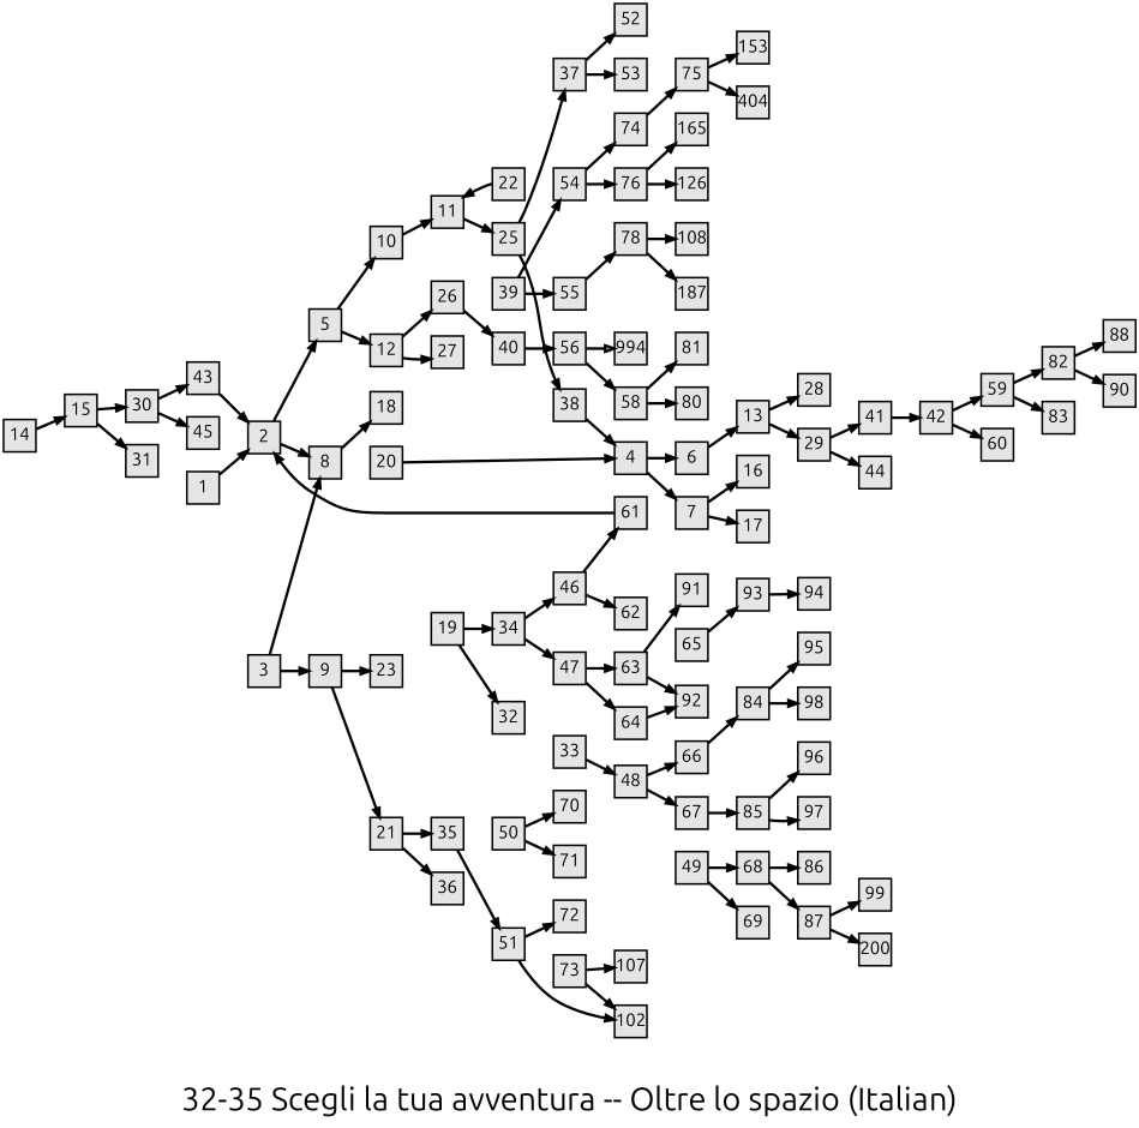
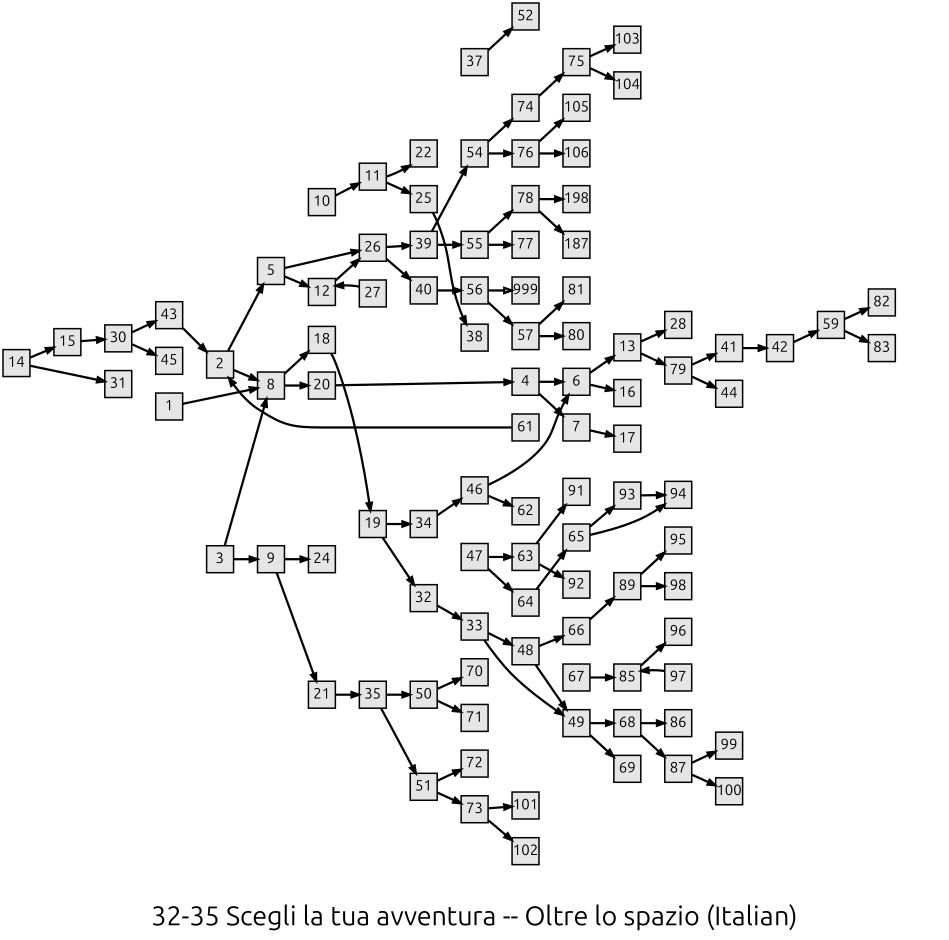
  digraph {
    fontname=Ubuntu
    fontsize=36
    label="32-35 Scegli la tua avventura -- Oltre lo spazio (Italian)"
    nodesep=0.35
    ordering=out
    rankdir=LR
    ranksep=0.45
    node [fillcolor=grey90 fixedsize=true fontname=Ubuntu fontsize=20 labelfloat=true margin="0,0" penwidth=2 regular=true shape=rect style=filled]
    edge [fontname=Ubuntu fontsize=12 labelfloat=true penwidth=3]
    1
    2
    5
    8
    4
    6
    7
    3
    9
    10
    12
    13
    16
    17
    18
    20
-   24 [label=23]
+   24
    21
    11
    26
    27
    19
    35
-   36
    28
-   29
+   29 [label=79]
    14
    15
    25
    22
    39
    40
    41
    44
    30
    31
    34
    32
    50
    51
    37
    38
    52
-   53
    54
    55
    56
    42
    43
    45
    46
    47
    33
    61
    62
    63
    64
    48
    49
    70
    71
    72
    73
    74
    76
    78
-   999 [label=994]
-   58
+   77
+   999
+   58 [label=57]
    59
-   60
    66
    67
    68
    69
-   84
+   84 [label=89]
    85
    86
    87
    91
    92
    65
-   101 [label=107]
+   101
    102
    75
-   105 [label=165]
-   106 [label=126]
-   108
+   105
+   106
+   108 [label=198]
    n89 [label=187]
    81
    80
    82
    83
-   88
-   90
    93
    94
    95
    98
    96
    97
    99
-   100 [label=200]
-   103 [label=153]
-   104 [label=404]
-   1 -> 2
+   100
+   103
+   104
+   1 -> 8
    2 -> 5
    2 -> 8
-   5 -> 10
+   5 -> 26
    5 -> 12
    8 -> 18
+   8 -> 20
    4 -> 6
    4 -> 7
    6 -> 13
-   7 -> 16
+   6 -> 16
    7 -> 17
    3 -> 8
    3 -> 9
    9 -> 24
    9 -> 21
    10 -> 11
    12 -> 26
-   12 -> 27
+   27 -> 12
    13 -> 28
    13 -> 29
+   18 -> 19
    20 -> 4
    21 -> 35
-   21 -> 36
    11 -> 25
-   22 -> 11
+   11 -> 22
+   26 -> 39
    26 -> 40
    19 -> 34
    19 -> 32
+   35 -> 50
    35 -> 51
    29 -> 41
    29 -> 44
    14 -> 15
    15 -> 30
-   15 -> 31
-   25 -> 37
+   14 -> 31
    25 -> 38
    39 -> 54
    39 -> 55
    40 -> 56
    41 -> 42
    30 -> 43
    30 -> 45
    34 -> 46
-   34 -> 47
+   32 -> 33
    50 -> 70
    50 -> 71
    51 -> 72
-   51 -> 102
+   51 -> 73
    37 -> 52
-   37 -> 53
-   38 -> 4
    54 -> 74
    54 -> 76
    55 -> 78
+   55 -> 77
    56 -> 999 [fillcolor=grey70 fontsize=20 shape=Msquare]
    56 -> 58
    42 -> 59
-   42 -> 60
    43 -> 2
-   46 -> 61
+   46 -> 6
    46 -> 62
    47 -> 63
    47 -> 64
    33 -> 48
+   33 -> 49
    61 -> 2
    63 -> 91
    63 -> 92
-   64 -> 92
+   64 -> 65
    48 -> 66
-   48 -> 67
+   48 -> 49
    49 -> 68
    49 -> 69
    73 -> 101
    73 -> 102
    74 -> 75
    76 -> 105
    76 -> 106
    78 -> 108
    78 -> n89
    58 -> 81
    58 -> 80
    59 -> 82
    59 -> 83
    66 -> 84
    67 -> 85
    68 -> 86
    68 -> 87
    84 -> 95
    84 -> 98
    85 -> 96
-   85 -> 97
+   97 -> 85
    87 -> 99
    87 -> 100
    65 -> 93
+   65 -> 94
    75 -> 103
    75 -> 104
-   82 -> 88
-   82 -> 90
    93 -> 94
  }
